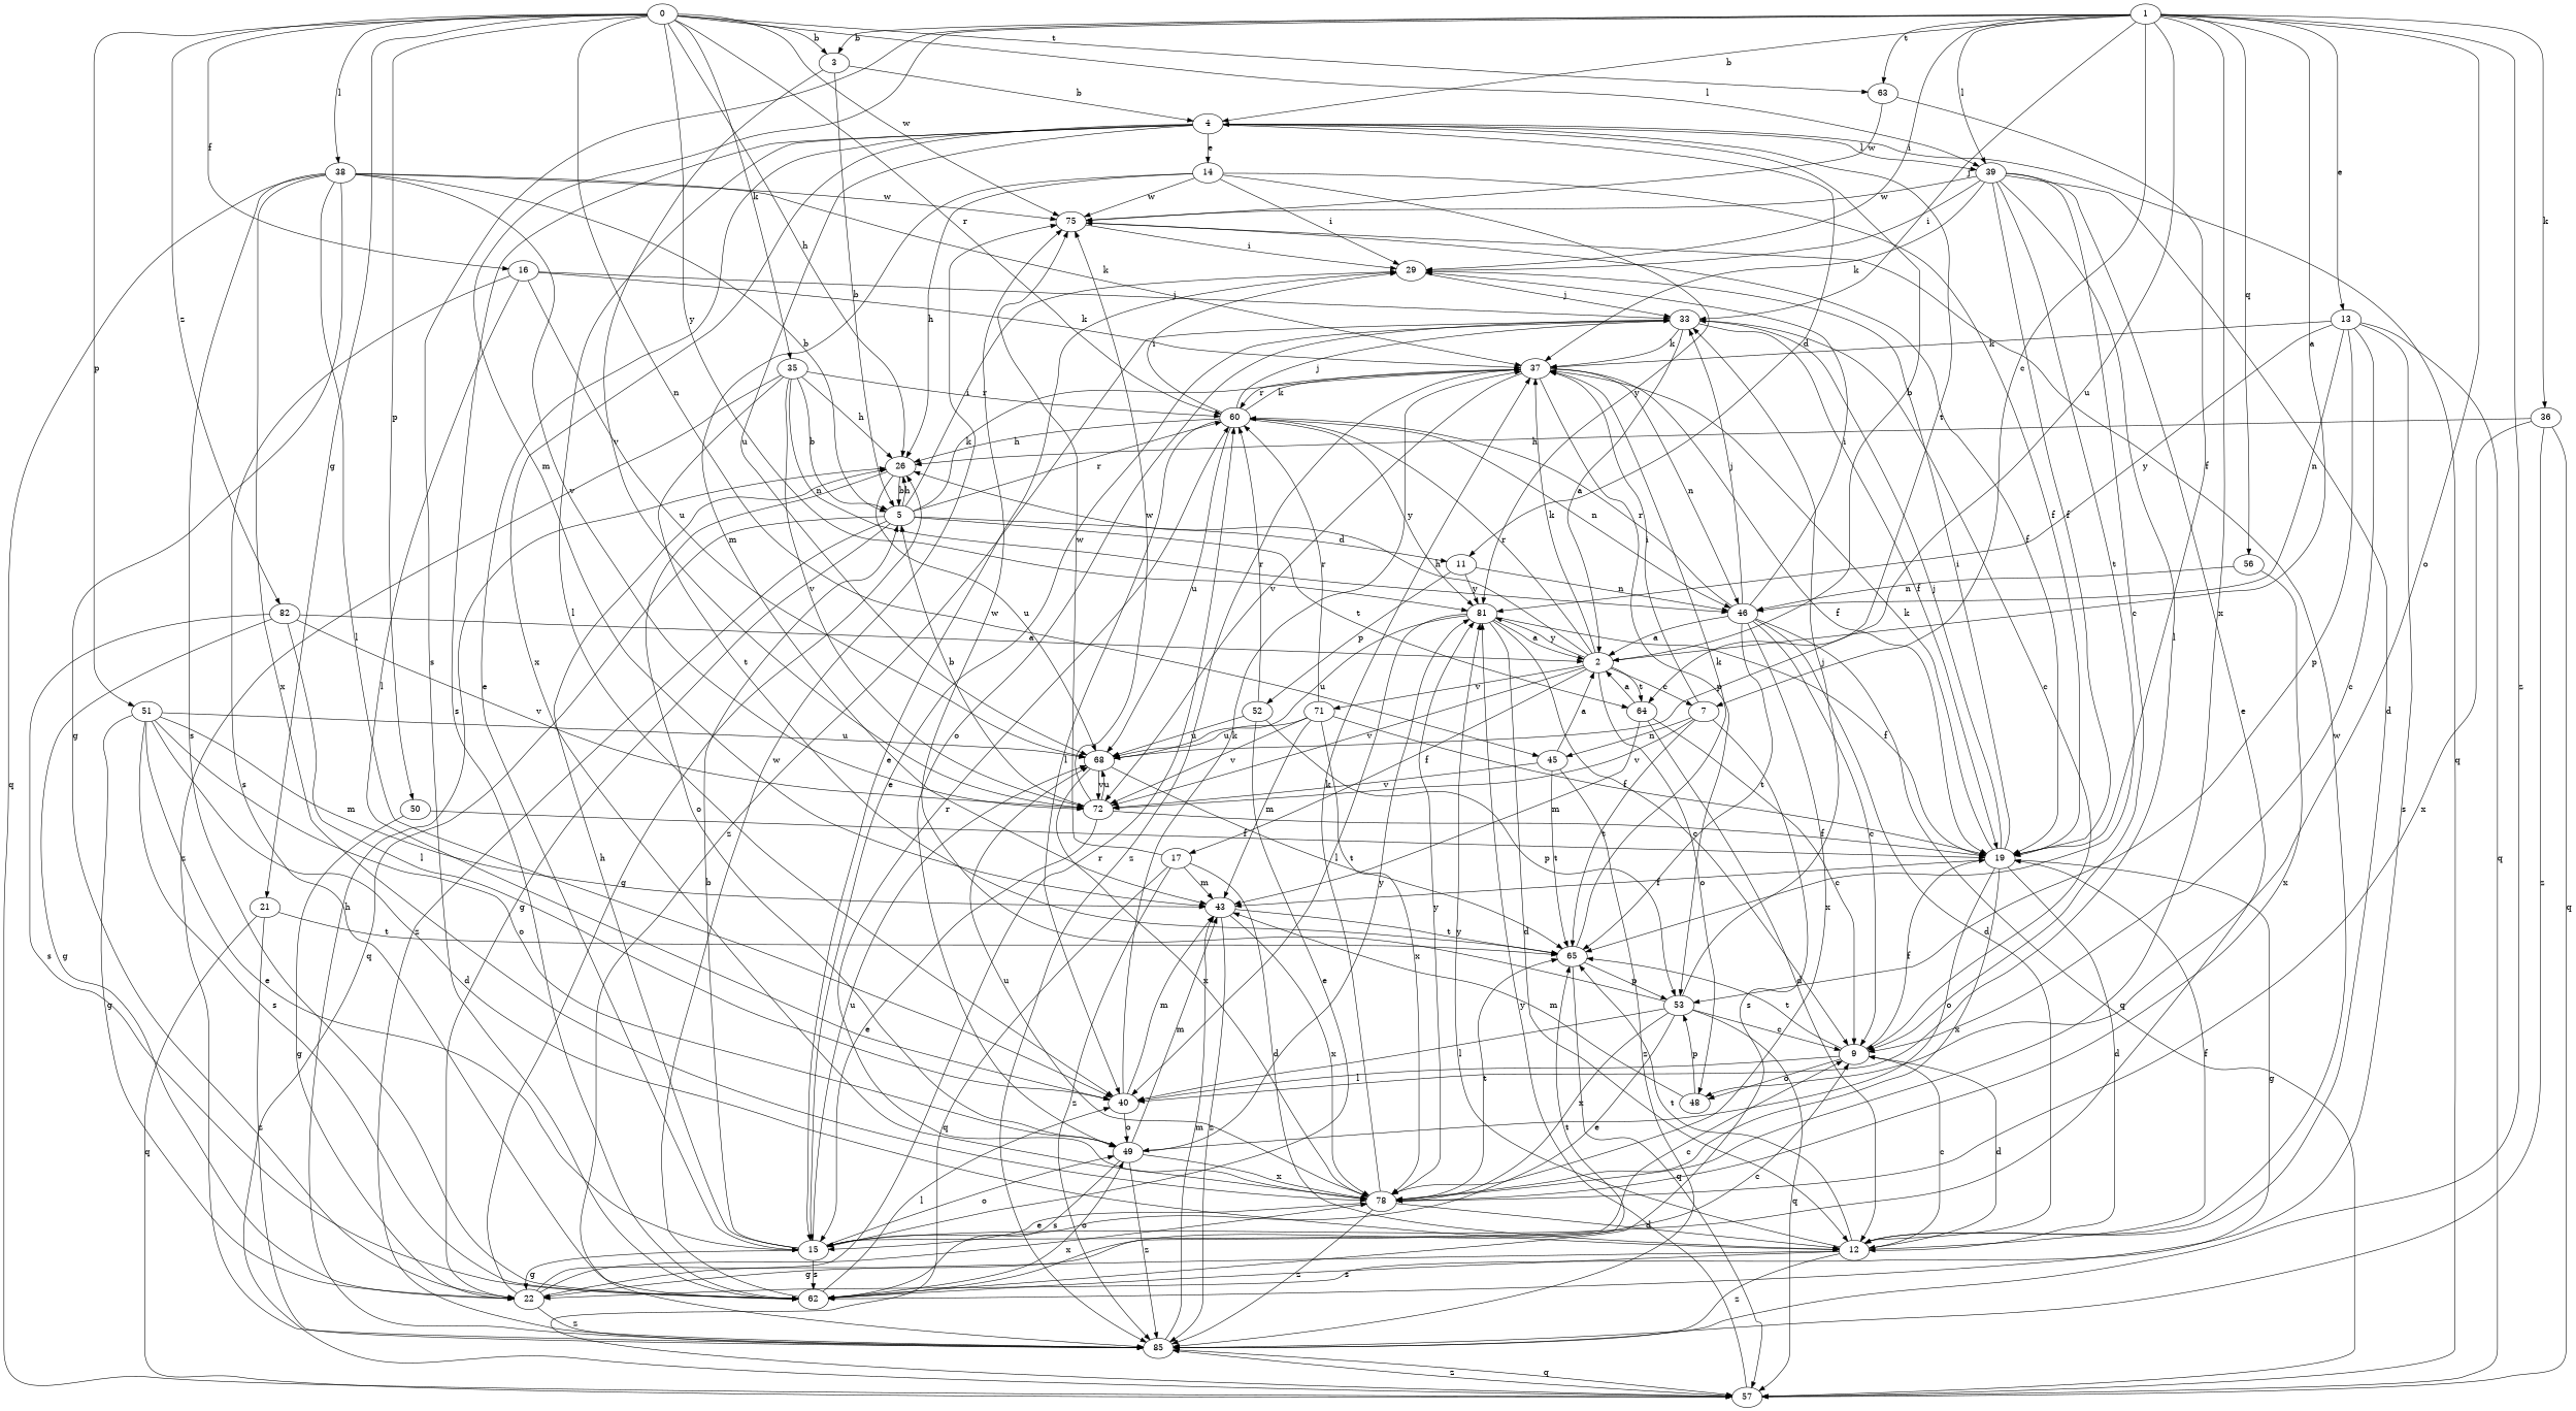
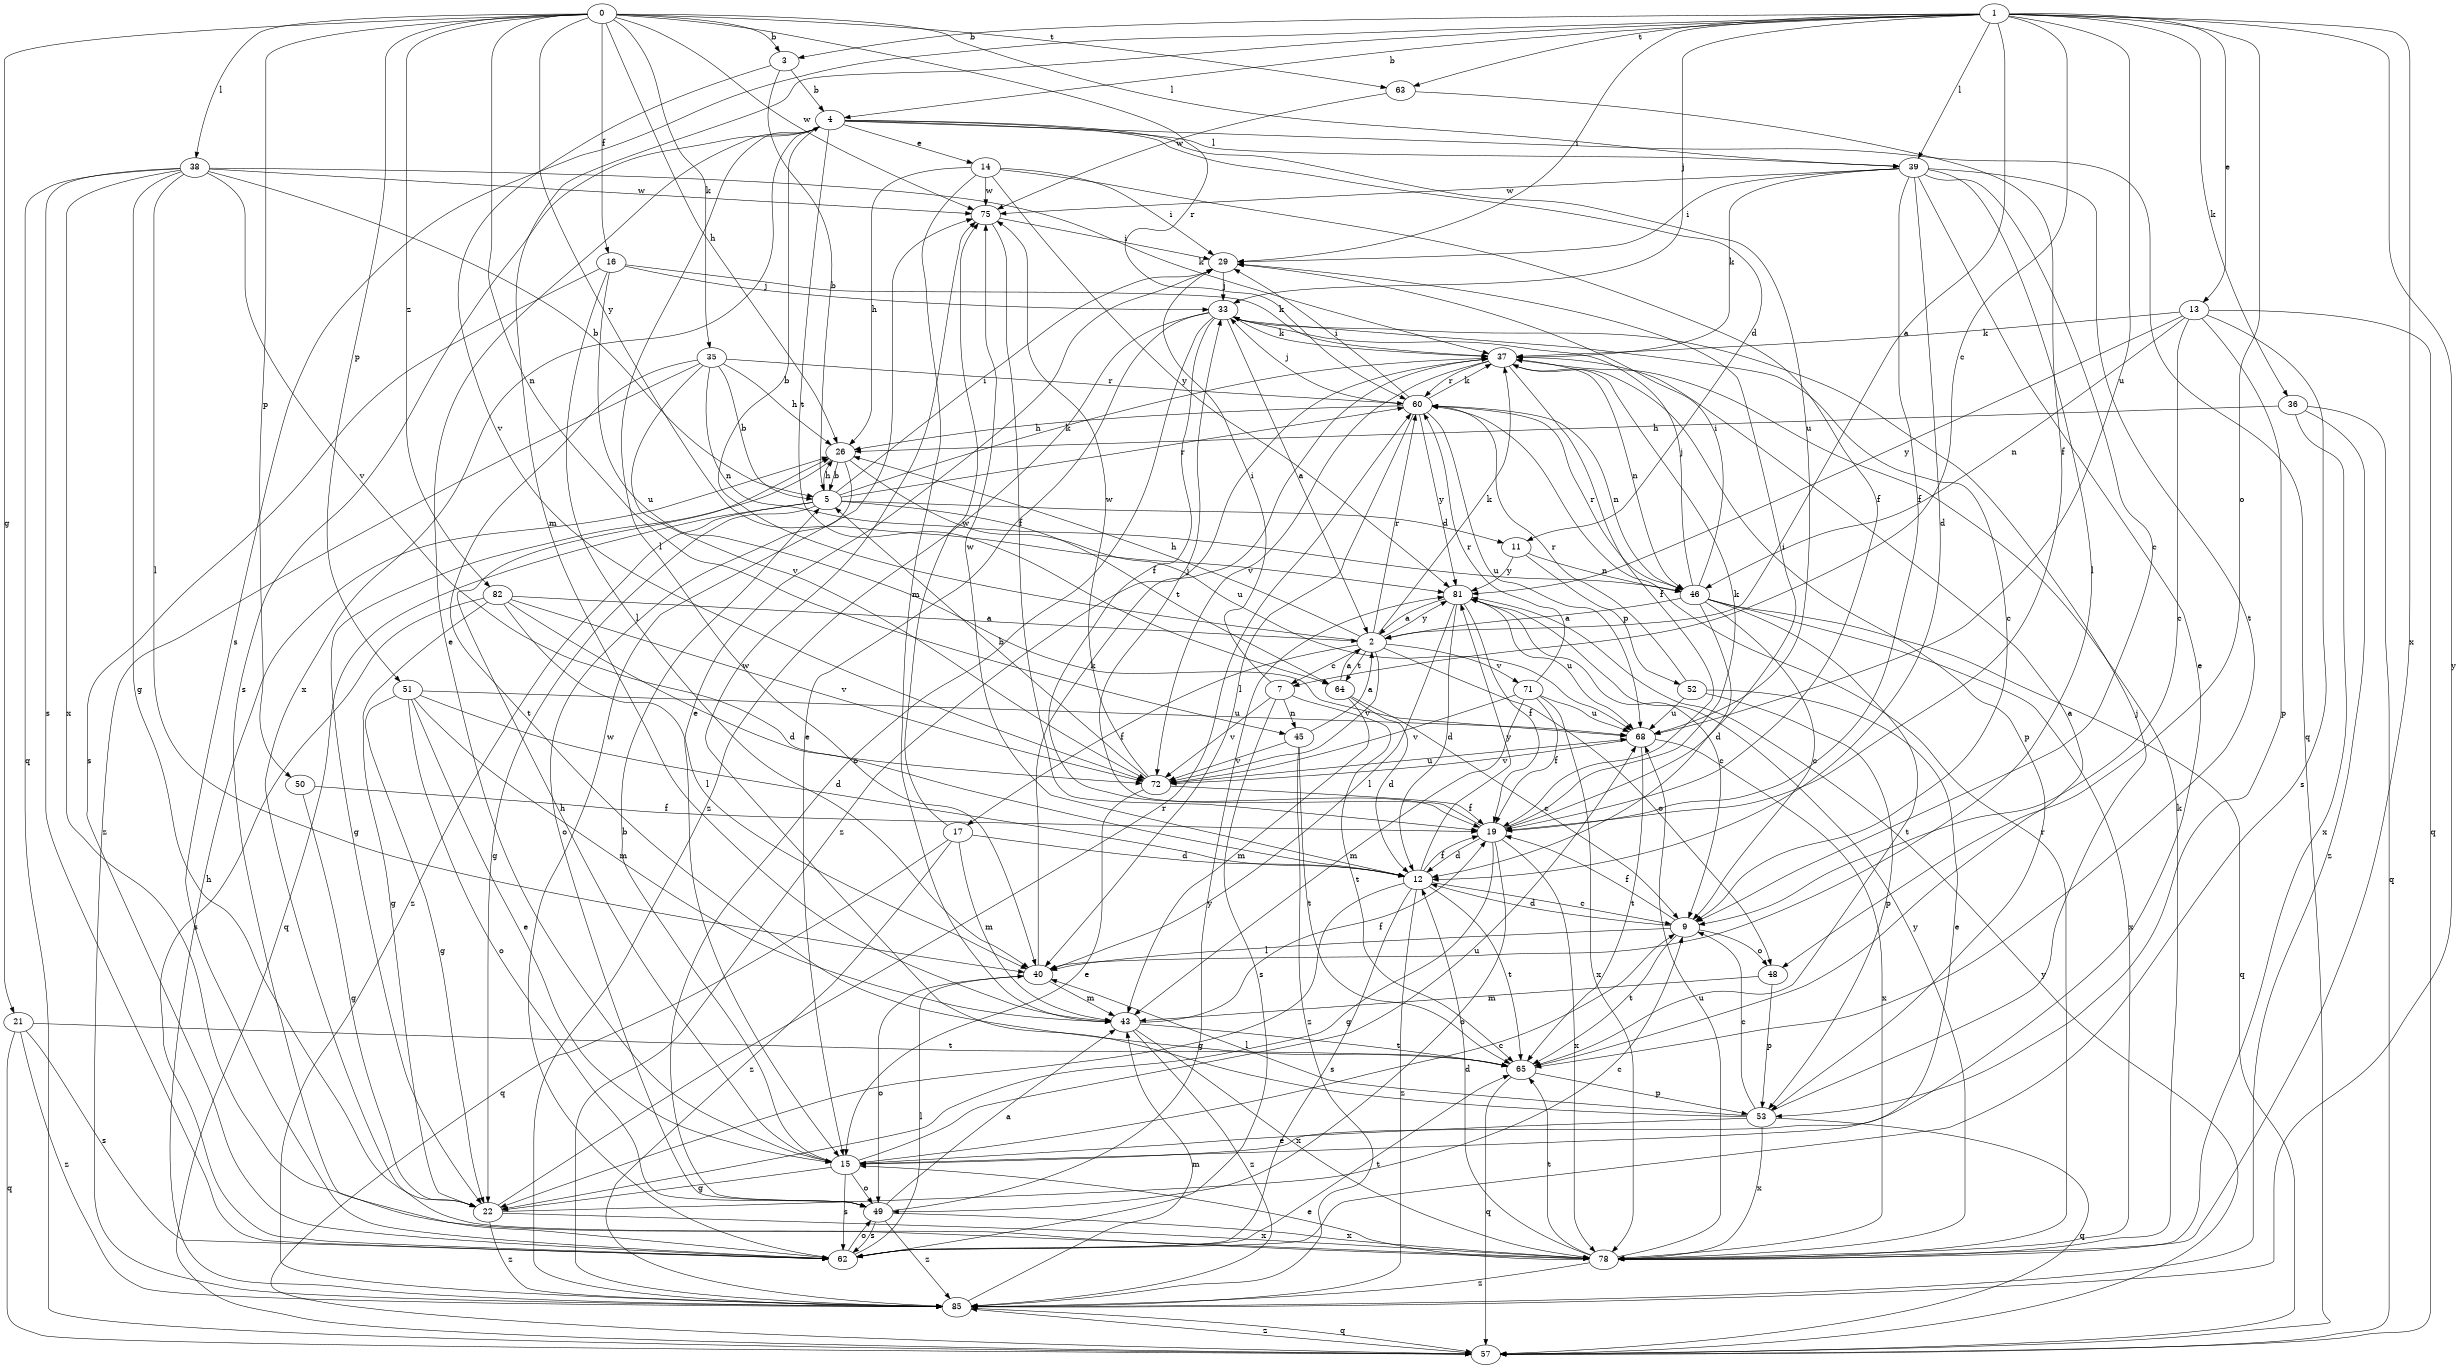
  strict digraph {
    0
    3
    16
    21
    26
    35
    38
    39
    45
    50
    51
    60
    63
    75
    81
    82
    4
    72
    5
    33
    62
    68
    37
    40
    85
    57
    65
    22
    49
    46
    78
    29
    15
    9
    12
    19
    2
    43
    1
    7
    13
    36
    48
-   56
    17
    64
    71
    14
    11
    53
    52
    0 -> 3 [label=b]
    0 -> 16 [label=f]
    0 -> 21 [label=g]
    0 -> 26 [label=h]
    0 -> 35 [label=k]
    0 -> 38 [label=l]
    0 -> 39 [label=l]
    0 -> 45 [label=n]
    0 -> 50 [label=p]
    0 -> 51 [label=p]
    0 -> 60 [label=r]
    0 -> 63 [label=t]
    0 -> 75 [label=w]
    0 -> 81 [label=y]
    0 -> 82 [label=z]
    3 -> 4 [label=b]
    3 -> 72 [label=v]
    3 -> 5 [label=b]
    16 -> 33 [label=j]
    16 -> 62 [label=s]
    16 -> 68 [label=u]
    16 -> 37 [label=k]
    16 -> 40 [label=l]
-   51 -> 62 [label=s]
+   21 -> 62 [label=s]
    21 -> 85 [label=z]
    21 -> 57 [label=q]
    21 -> 65 [label=t]
    26 -> 5 [label=b]
    26 -> 68 [label=u]
-   22 -> 26 [label=g]
+   26 -> 22 [label=g]
    26 -> 49 [label=o]
    35 -> 26 [label=h]
    35 -> 60 [label=r]
    35 -> 72 [label=v]
    35 -> 5 [label=b]
    35 -> 85 [label=z]
    35 -> 65 [label=t]
    35 -> 46 [label=n]
    38 -> 75 [label=w]
    38 -> 72 [label=v]
    38 -> 5 [label=b]
    38 -> 62 [label=s]
    38 -> 37 [label=k]
    38 -> 40 [label=l]
    38 -> 57 [label=q]
    38 -> 22 [label=g]
    38 -> 78 [label=x]
    39 -> 75 [label=w]
    39 -> 37 [label=k]
    39 -> 40 [label=l]
    39 -> 65 [label=t]
    39 -> 29 [label=i]
    39 -> 15 [label=e]
    39 -> 9 [label=c]
    39 -> 12 [label=d]
    39 -> 19 [label=f]
    45 -> 72 [label=v]
    45 -> 85 [label=z]
    45 -> 65 [label=t]
    45 -> 2 [label=a]
    50 -> 22 [label=g]
    50 -> 19 [label=f]
    51 -> 68 [label=u]
    51 -> 22 [label=g]
    51 -> 49 [label=o]
    51 -> 15 [label=e]
    51 -> 12 [label=d]
    51 -> 43 [label=m]
    60 -> 26 [label=h]
    60 -> 81 [label=y]
    60 -> 33 [label=j]
    60 -> 68 [label=u]
    60 -> 37 [label=k]
    60 -> 40 [label=l]
    60 -> 46 [label=n]
    60 -> 29 [label=i]
    63 -> 75 [label=w]
    63 -> 19 [label=f]
    75 -> 29 [label=i]
    75 -> 19 [label=f]
    81 -> 68 [label=u]
    81 -> 40 [label=l]
    81 -> 9 [label=c]
    81 -> 12 [label=d]
    81 -> 19 [label=f]
    81 -> 2 [label=a]
    82 -> 72 [label=v]
    82 -> 62 [label=s]
    82 -> 40 [label=l]
    82 -> 22 [label=g]
+   82 -> 12 [label=d]
    82 -> 2 [label=a]
    4 -> 39 [label=l]
    4 -> 62 [label=s]
    4 -> 68 [label=u]
    4 -> 40 [label=l]
    4 -> 57 [label=q]
    4 -> 78 [label=x]
    4 -> 15 [label=e]
    4 -> 64 [label=t]
    4 -> 14 [label=e]
    4 -> 11 [label=d]
    72 -> 75 [label=w]
    72 -> 5 [label=b]
    72 -> 68 [label=u]
    72 -> 15 [label=e]
    72 -> 19 [label=f]
    5 -> 26 [label=h]
    5 -> 60 [label=r]
    5 -> 37 [label=k]
    5 -> 85 [label=z]
    5 -> 57 [label=q]
    5 -> 22 [label=g]
    5 -> 29 [label=i]
    5 -> 64 [label=t]
    5 -> 11 [label=d]
    33 -> 37 [label=k]
    33 -> 85 [label=z]
    33 -> 49 [label=o]
    33 -> 15 [label=e]
    33 -> 9 [label=c]
    33 -> 19 [label=f]
    33 -> 2 [label=a]
    62 -> 75 [label=w]
    62 -> 40 [label=l]
    62 -> 65 [label=t]
    62 -> 49 [label=o]
    68 -> 72 [label=v]
    68 -> 65 [label=t]
    68 -> 78 [label=x]
    37 -> 60 [label=r]
    37 -> 72 [label=v]
    37 -> 85 [label=z]
    37 -> 46 [label=n]
    37 -> 19 [label=f]
    37 -> 53 [label=p]
    40 -> 37 [label=k]
    40 -> 49 [label=o]
    40 -> 43 [label=m]
    85 -> 26 [label=h]
    85 -> 57 [label=q]
    85 -> 43 [label=m]
    57 -> 81 [label=y]
    57 -> 85 [label=z]
-   65 -> 37 [label=k]
+   65 -> 37 [label=a]
    65 -> 57 [label=q]
    65 -> 53 [label=p]
    22 -> 60 [label=r]
    22 -> 85 [label=z]
    22 -> 78 [label=x]
    22 -> 9 [label=c]
    49 -> 81 [label=y]
    49 -> 62 [label=s]
    49 -> 85 [label=z]
    49 -> 78 [label=x]
-   49 -> 43 [label=m]
+   49 -> 43 [label=a]
    46 -> 60 [label=r]
    46 -> 33 [label=j]
    46 -> 57 [label=q]
    46 -> 65 [label=t]
    46 -> 78 [label=x]
    46 -> 29 [label=i]
    46 -> 9 [label=c]
    46 -> 12 [label=d]
    46 -> 2 [label=a]
    78 -> 60 [label=r]
    78 -> 81 [label=y]
    78 -> 68 [label=u]
    78 -> 37 [label=k]
    78 -> 85 [label=z]
    78 -> 65 [label=t]
    78 -> 15 [label=e]
    78 -> 12 [label=d]
    29 -> 33 [label=j]
    29 -> 15 [label=e]
    15 -> 26 [label=h]
    15 -> 5 [label=b]
    15 -> 62 [label=s]
    15 -> 68 [label=u]
    15 -> 22 [label=g]
    15 -> 49 [label=o]
    15 -> 9 [label=c]
    9 -> 40 [label=l]
    9 -> 65 [label=t]
    9 -> 12 [label=d]
    9 -> 19 [label=f]
    9 -> 48 [label=o]
    12 -> 75 [label=w]
    12 -> 81 [label=y]
    12 -> 62 [label=s]
    12 -> 85 [label=z]
    12 -> 65 [label=t]
    12 -> 22 [label=g]
    12 -> 9 [label=c]
    12 -> 19 [label=f]
    19 -> 33 [label=j]
    19 -> 37 [label=k]
    19 -> 22 [label=g]
    19 -> 49 [label=o]
    19 -> 78 [label=x]
    19 -> 29 [label=i]
    19 -> 12 [label=d]
    2 -> 26 [label=h]
    2 -> 60 [label=r]
    2 -> 81 [label=y]
    2 -> 4 [label=b]
    2 -> 72 [label=v]
    2 -> 37 [label=k]
    2 -> 7 [label=c]
    2 -> 48 [label=o]
    2 -> 17 [label=f]
    2 -> 64 [label=t]
    2 -> 71 [label=v]
    43 -> 85 [label=z]
    43 -> 65 [label=t]
    43 -> 78 [label=x]
-   19 -> 43 [label=f]
+   43 -> 19 [label=f]
    1 -> 3 [label=b]
    1 -> 39 [label=l]
    1 -> 63 [label=t]
    1 -> 4 [label=b]
    1 -> 33 [label=j]
    1 -> 62 [label=s]
    1 -> 68 [label=u]
-   1 -> 85 [label=z]
+   1 -> 85 [label=y]
    1 -> 78 [label=x]
    1 -> 29 [label=i]
    1 -> 2 [label=a]
    1 -> 43 [label=m]
    1 -> 7 [label=c]
    1 -> 13 [label=e]
    1 -> 36 [label=k]
    1 -> 48 [label=o]
-   1 -> 56 [label=q]
    7 -> 45 [label=n]
    7 -> 72 [label=v]
    7 -> 62 [label=s]
    7 -> 65 [label=t]
-   7 -> 37 [label=i]
+   7 -> 29 [label=i]
    13 -> 81 [label=y]
    13 -> 62 [label=s]
    13 -> 37 [label=k]
    13 -> 57 [label=q]
    13 -> 46 [label=n]
    13 -> 9 [label=c]
    13 -> 53 [label=p]
    36 -> 26 [label=h]
    36 -> 85 [label=z]
    36 -> 57 [label=q]
    36 -> 78 [label=x]
    48 -> 43 [label=m]
    48 -> 53 [label=p]
-   56 -> 46 [label=n]
-   56 -> 78 [label=x]
    17 -> 75 [label=w]
    17 -> 85 [label=z]
    17 -> 57 [label=q]
    17 -> 12 [label=d]
    17 -> 43 [label=m]
    64 -> 9 [label=c]
    64 -> 12 [label=d]
    64 -> 2 [label=a]
    64 -> 43 [label=m]
    71 -> 60 [label=r]
    71 -> 72 [label=v]
    71 -> 68 [label=u]
    71 -> 78 [label=x]
    71 -> 19 [label=f]
    71 -> 43 [label=m]
    14 -> 26 [label=h]
    14 -> 75 [label=w]
    14 -> 81 [label=y]
    14 -> 29 [label=i]
    14 -> 19 [label=f]
    14 -> 43 [label=m]
    11 -> 81 [label=y]
    11 -> 46 [label=n]
    11 -> 52 [label=p]
    53 -> 75 [label=w]
    53 -> 33 [label=j]
    53 -> 40 [label=l]
    53 -> 57 [label=q]
    53 -> 78 [label=x]
    53 -> 15 [label=e]
    53 -> 9 [label=c]
    52 -> 60 [label=r]
    52 -> 68 [label=u]
    52 -> 15 [label=e]
    52 -> 53 [label=p]
  }
